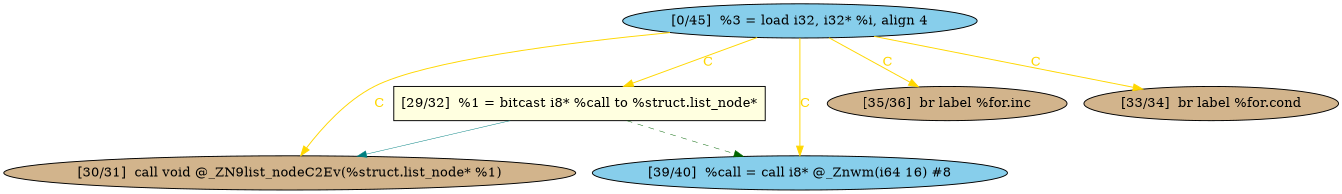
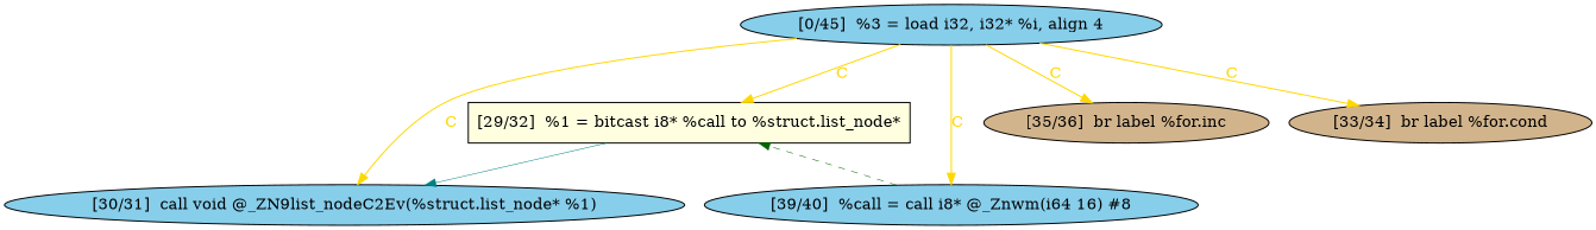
  digraph {
    node [fillcolor=tan shape=ellipse style=filled]
    edge [color=gold fontcolor=gold penwidth=1.0 style=solid]
    n1 [fillcolor=lightyellow label="[29/32]  %1 = bitcast i8* %call to %struct.list_node*" shape=rectangle]
-   n2 [label="[30/31]  call void @_ZN9list_nodeC2Ev(%struct.list_node* %1)"]
+   n2 [fillcolor=skyblue label="[30/31]  call void @_ZN9list_nodeC2Ev(%struct.list_node* %1)"]
    n3 [fillcolor=skyblue label="[39/40]  %call = call i8* @_Znwm(i64 16) #8"]
    n4 [label="[35/36]  br label %for.inc"]
    n5 [fillcolor=skyblue label="[0/45]  %3 = load i32, i32* %i, align 4"]
    n6 [label="[33/34]  br label %for.cond"]
    n1 -> n2 [color=teal fontcolor=black penwidth=0.5 style=bold]
-   n1 -> n3 [color=darkgreen fontcolor=black penwidth=0.5 style=dashed]
+   n3 -> n1 [color=darkgreen fontcolor=black penwidth=0.5 style=dashed]
    n5 -> n1 [label=C]
    n5 -> n2 [label=C]
    n5 -> n3 [label=C]
    n5 -> n4 [label=C]
    n5 -> n6 [label=C]
  }
